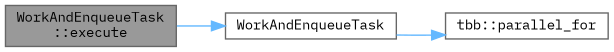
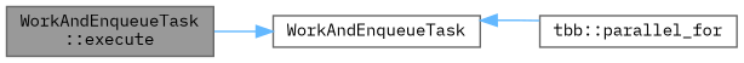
  digraph {
    fontname="IBM Plex Mono"
    rankdir=LR
    node [color=grey40 fillcolor=white fontname="IBM Plex Mono" fontsize=10 shape=box style=filled]
    edge [color=steelblue1 fontname="IBM Plex Mono" fontsize=10 labelfontname=Helvetica labelfontsize=10 style=solid]
    n1 [color=gray40 fillcolor=grey60 fontcolor=black height=0.2 label="WorkAndEnqueueTask\l::execute" width=0.4]
    n2 [height=0.2 label=WorkAndEnqueueTask width=0.4]
    n3 [height=0.2 label="tbb::parallel_for" width=0.4]
    n1 -> n2
-   n2 -> n3
+   n3 -> n2
  }
